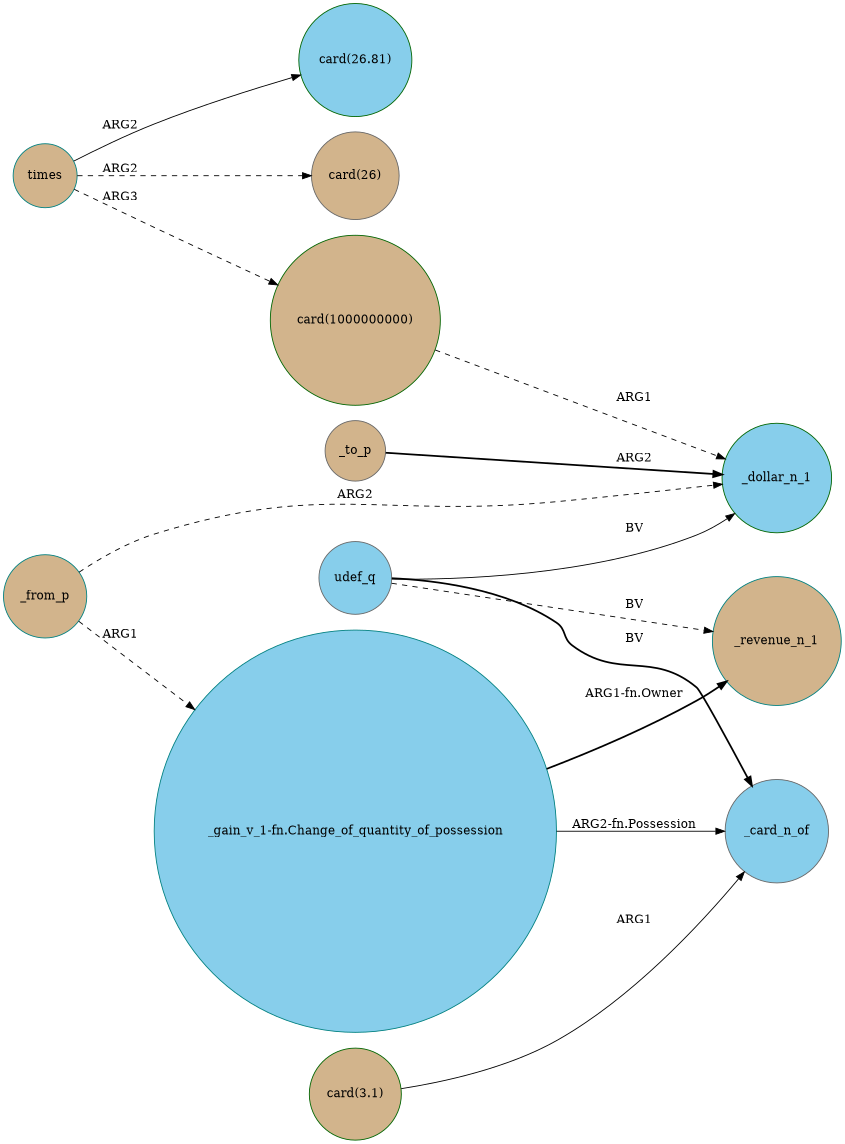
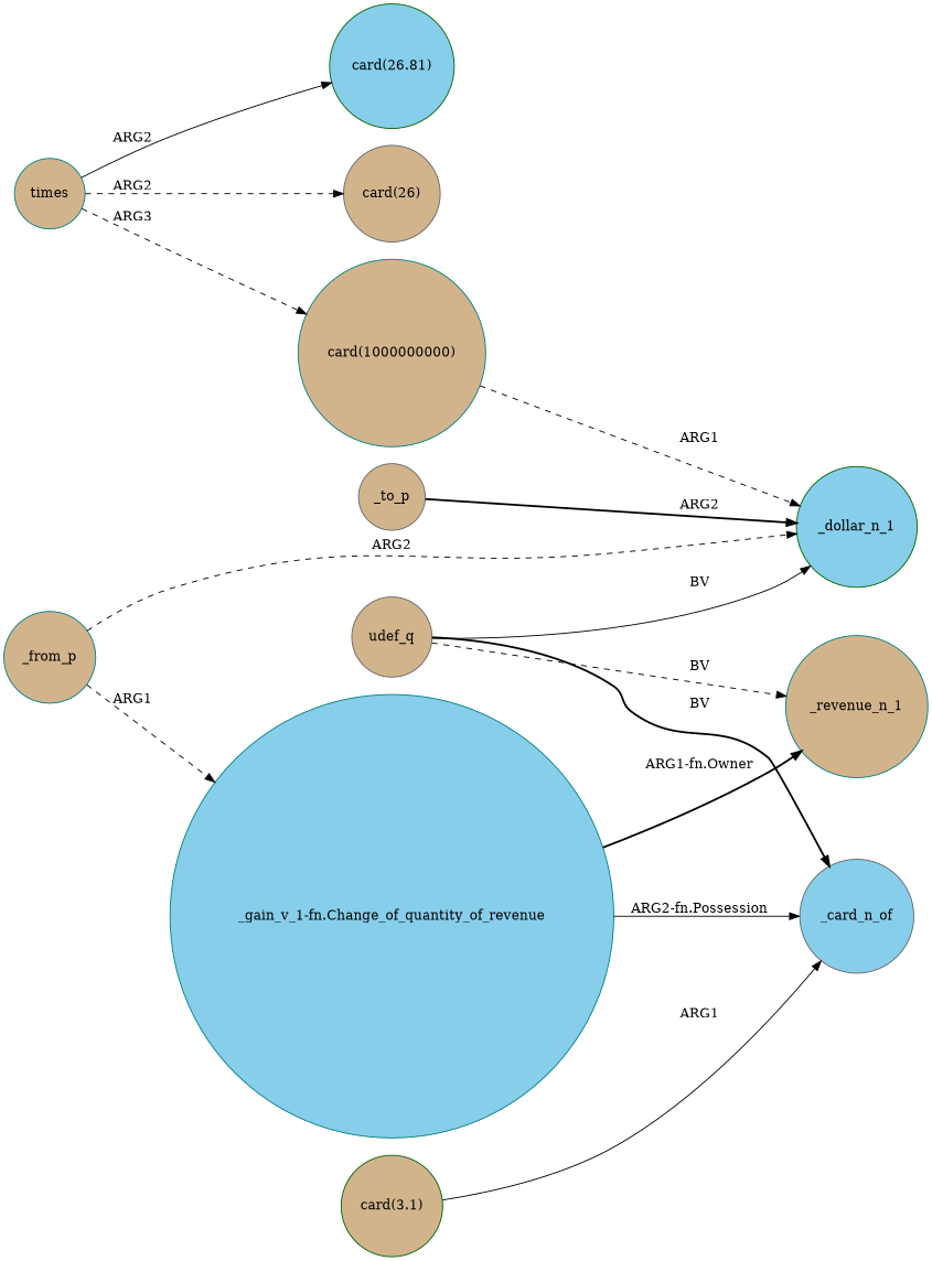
  digraph {
    rankdir=LR
    node [color=teal fillcolor=tan shape=circle style=filled]
    edge [style=dashed]
    _dollar_n_1 [color=darkgreen fillcolor=skyblue]
-   "card(1000000000)" [color=darkgreen]
-   udef_q [color=gray40 fillcolor=skyblue]
+   "card(1000000000)"
+   udef_q [color=gray40]
    n4 [color=gray40 fillcolor=skyblue label=_card_n_of]
    _revenue_n_1
    "card(3.1)" [color=darkgreen]
-   "_gain_v_1-fn.Change_of_quantity_of_possession" [fillcolor=skyblue]
+   "_gain_v_1-fn.Change_of_quantity_of_possession" [fillcolor=skyblue label="_gain_v_1-fn.Change_of_quantity_of_revenue"]
    _to_p [color=gray40]
    times
    "card(26.81)" [color=darkgreen fillcolor=skyblue]
    "card(26)" [color=gray40]
    _from_p
    "card(1000000000)" -> _dollar_n_1 [label=ARG1]
    udef_q -> _dollar_n_1 [label=BV style=solid]
    udef_q -> n4 [label=BV style=bold]
    udef_q -> _revenue_n_1 [label=BV]
    "card(3.1)" -> n4 [label=ARG1 style=solid]
    "_gain_v_1-fn.Change_of_quantity_of_possession" -> n4 [label="ARG2-fn.Possession" style=solid]
    "_gain_v_1-fn.Change_of_quantity_of_possession" -> _revenue_n_1 [label="ARG1-fn.Owner" style=bold]
    _to_p -> _dollar_n_1 [label=ARG2 style=bold]
    times -> "card(1000000000)" [label=ARG3]
    times -> "card(26.81)" [label=ARG2 style=solid]
    times -> "card(26)" [label=ARG2]
    _from_p -> _dollar_n_1 [label=ARG2]
    _from_p -> "_gain_v_1-fn.Change_of_quantity_of_possession" [label=ARG1]
  }
